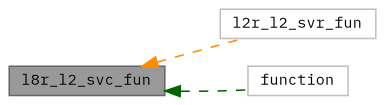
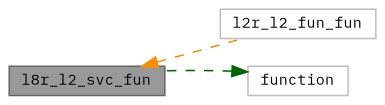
  digraph {
    fontname="IBM Plex Mono"
    rankdir=LR
    node [color=grey75 fillcolor=white fontname="IBM Plex Mono" fontsize=10 shape=box style=filled]
    edge [dir=back fontname="IBM Plex Mono" fontsize=10 labelfontname=Helvetica labelfontsize=10 style=dashed]
    n1 [color=gray40 fillcolor=grey60 fontcolor=black height=0.2 label=l8r_l2_svc_fun width=0.4]
-   n2 [height=0.2 label=l2r_l2_svr_fun width=0.4]
+   n2 [height=0.2 label=l2r_l2_fun_fun width=0.4]
    n3 [height=0.2 label=function width=0.4]
    n1 -> n2 [color=darkorange]
-   n1 -> n3 [color=darkgreen]
+   n3 -> n1 [color=darkgreen]
  }
